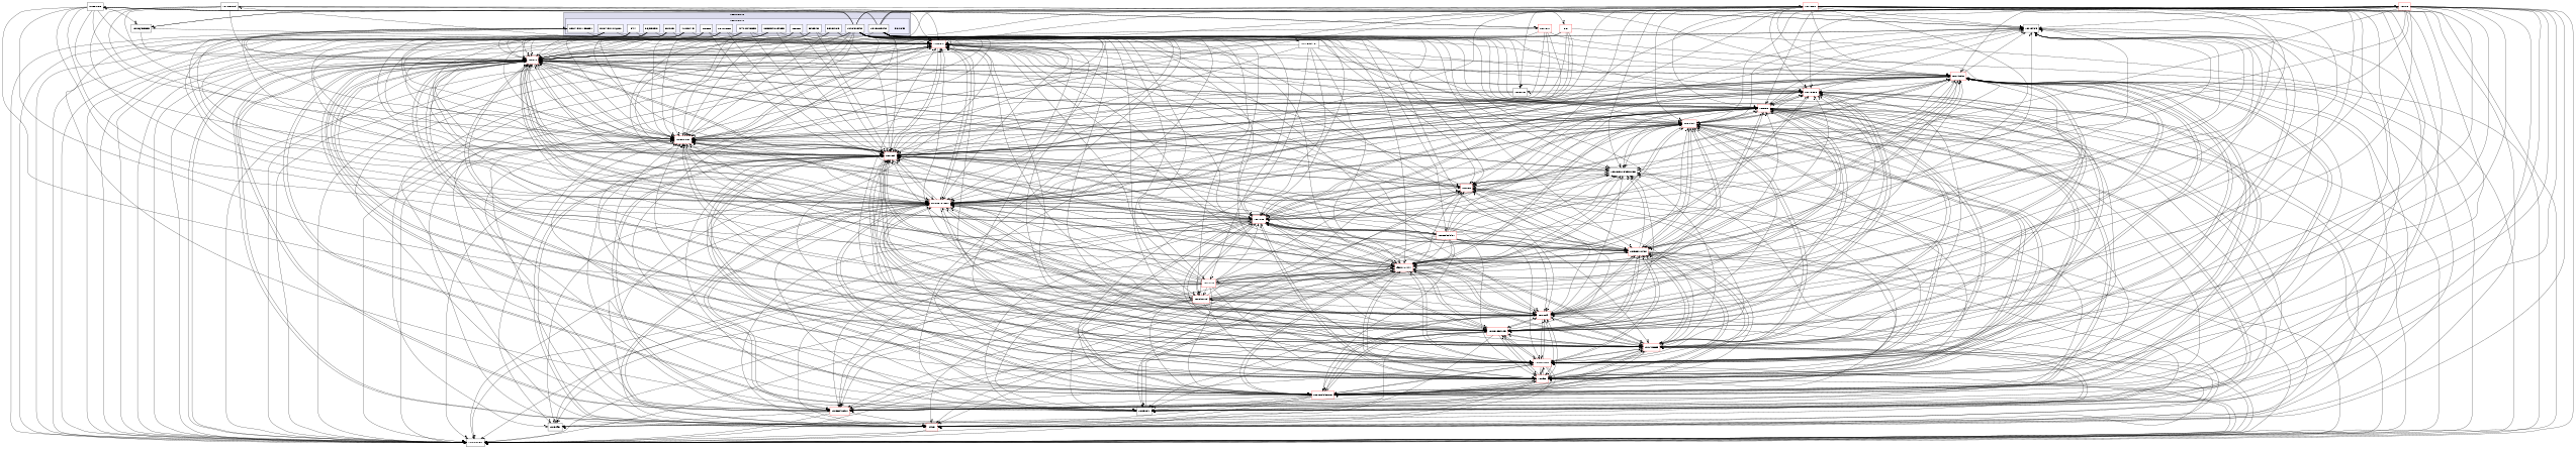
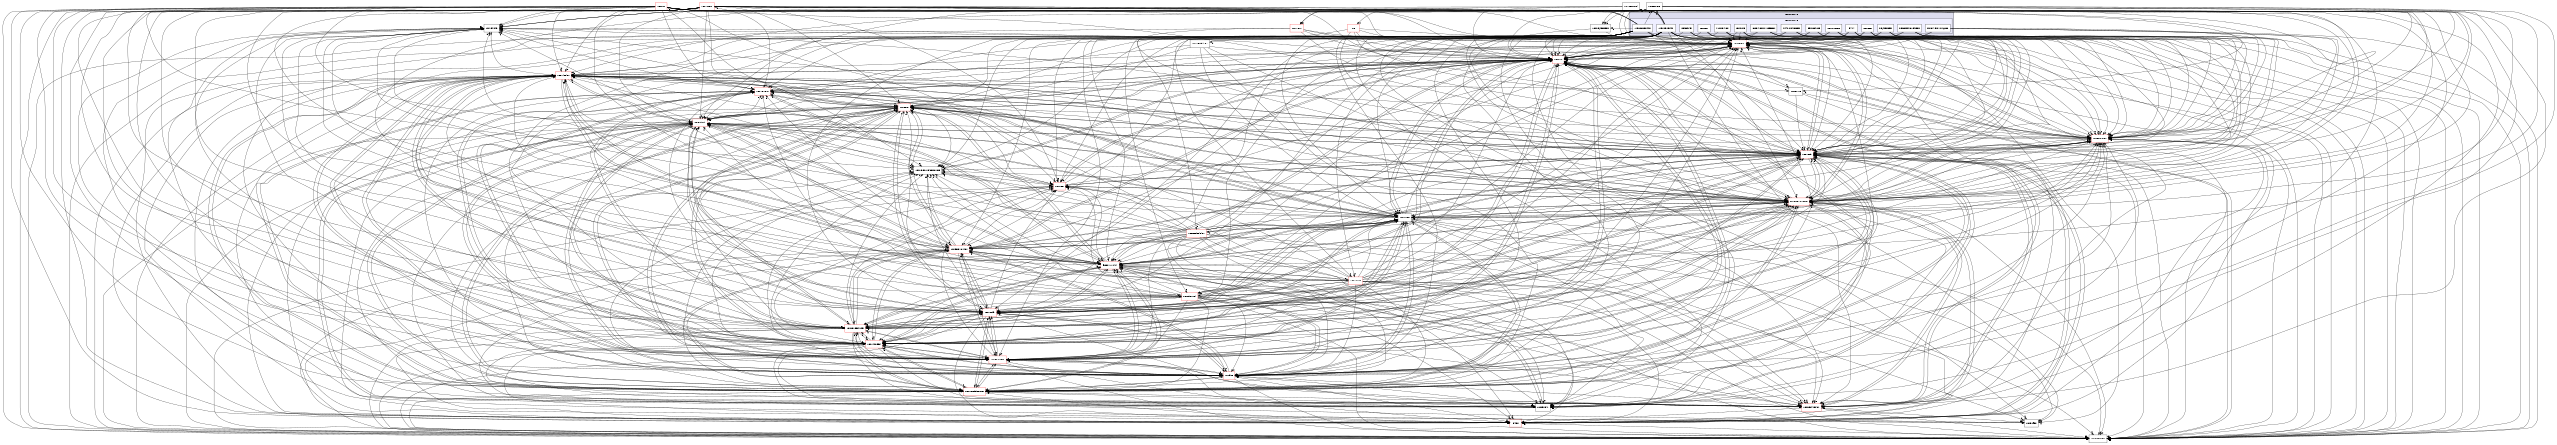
  digraph {
    compound=true
    node [fontname=Helvetica fontsize=10 shape=box color=red fillcolor=white style=filled]
    edge [headlabel=1 labeldistance=1.5 labelfontname=Helvetica labelfontsize=10]
-   n1 [label=examples shape=plaintext color="" fillcolor="" style=""]
    n2 [color=black label=ArduCopterLibs]
    n3 [color=black label=ArduPlaneLibs]
    n4 [color=black label=Blink]
    n5 [color=black label=Console]
    n6 [color=black label=I2CDriver_HMC5883L]
    n7 [color=black label=LCDTest]
    n8 [color=black label=RCInputTest]
    n9 [color=black label=RCJitterTest]
    n10 [color=black label=RCPassthroughTest]
    n11 [color=black label=Scheduler]
    n12 [color=black label=Semaphore]
    n13 [color=black label=SPIDriver_MPU6000]
    n14 [color=black label=Storage]
    n15 [color=black label=UARTDriver]
    n16 [color=black label=UtilityStringTest]
    n17 [label=AP_Vehicle color="" fillcolor="" style=""]
    n18 [label=AP_OpticalFlow]
-   n19 [label=AP_AHRS]
+   n19 [color=black label=AP_AHRS]
    n20 [label=RC_Channel]
    n21 [label=Filter]
    n22 [label=AP_Menu]
    n23 [label=GCS_MAVLink]
    n24 [label=AP_Notify]
    n25 [label=AP_HAL]
    n26 [label=AP_InertialNav color="" fillcolor="" style=""]
    n27 [label=AP_Param]
    n28 [label=AP_Motors]
    n29 [label=AP_InertialSensor]
    n30 [label=AP_GPS]
    n31 [label=AP_Buffer color="" fillcolor="" style=""]
    n32 [label=AC_PID]
    n33 [label=AP_RCJitterTest color="" fillcolor="" style=""]
    n34 [label=AP_Compass]
    n35 [label=AP_Curve color="" fillcolor="" style=""]
    n36 [label=StorageManager]
    n37 [label=AP_Camera color="" fillcolor="" style=""]
    n38 [label=AP_ADC]
    n39 [label=AP_Airspeed]
    n40 [label=AP_RangeFinder]
    n41 [label=AP_Math]
    n42 [label=AP_Baro]
    n43 [label=AP_Terrain color="" fillcolor="" style=""]
    n44 [label=AP_Progmem color="" fillcolor="" style=""]
    n45 [label=AP_BattMonitor]
    n46 [label=AP_Declination]
    n47 [label=AP_Mount]
    n48 [label=AP_ADC_AnalogSource color="" fillcolor="" style=""]
    n49 [label=AP_Common]
    n50 [label=DataFlash]
    n51 [label=AP_NavEKF]
    n52 [label=AP_Mission]
    n53 [label=APM_Control color="" fillcolor="" style=""]
    n54 [label=PID]
    subgraph cluster_1 {
      bgcolor="#ddddee"
      fontname=Helvetica
      fontsize=10
      label=AP_HAL_AVR
      pencolor=black
      subgraph cluster_2 {
        bgcolor="#eeeeff"
        fontname=Helvetica
        fontsize=10
        label=AP_HAL_AVR
        pencolor=black
-       n1
        n2
        n3
        n4
        n5
        n6
        n7
        n8
        n9
        n10
        n11
        n12
        n13
        n14
        n15
        n16
      }
    }
    n2 -> n17
    n2 -> n18
    n2 -> n19
    n2 -> n20
    n2 -> n21
    n2 -> n22
    n2 -> n23
    n2 -> n24
    n2 -> n25
    n2 -> n26
    n2 -> n27
    n2 -> n28
    n2 -> n29
    n2 -> n30
    n2 -> n31
    n2 -> n32 [headlabel=2]
    n2 -> n33
    n2 -> n34
    n2 -> n35
    n2 -> n36
    n2 -> n37
    n2 -> n38
    n2 -> n39
    n2 -> n40
    n2 -> n41
    n2 -> n42
    n2 -> n43
    n2 -> n44
    n2 -> n45
    n2 -> n46
    n2 -> n47
    n2 -> n48
    n2 -> n49
    n2 -> n50
    n2 -> n51 [headlabel=2]
    n2 -> n52
    n3 -> n17
    n3 -> n19
    n3 -> n20
    n3 -> n21
    n3 -> n22
    n3 -> n23
    n3 -> n24
    n3 -> n25
    n3 -> n27
    n3 -> n29
    n3 -> n30
    n3 -> n31
    n3 -> n33
    n3 -> n34
    n3 -> n36
    n3 -> n37
    n3 -> n38
    n3 -> n39
    n3 -> n40
    n3 -> n41
    n3 -> n42
    n3 -> n43
    n3 -> n44
    n3 -> n45
    n3 -> n46
    n3 -> n47
    n3 -> n48
    n3 -> n49
    n3 -> n50
    n3 -> n52
    n3 -> n53
    n3 -> n54
    n4 -> n25
    n4 -> n27
    n4 -> n36
    n4 -> n41
    n4 -> n44
    n4 -> n49
    n5 -> n25
    n5 -> n27
    n5 -> n36
    n5 -> n41
    n5 -> n44
    n5 -> n49
    n6 -> n25
    n6 -> n27
    n6 -> n36
    n6 -> n41
    n6 -> n44
    n6 -> n49
    n7 -> n25 [headlabel=2]
    n7 -> n27
    n7 -> n41
    n7 -> n44
    n7 -> n49
    n8 -> n25
    n8 -> n27
    n8 -> n36
    n8 -> n41
    n8 -> n44
    n8 -> n49
    n9 -> n25
    n9 -> n27
    n9 -> n36
    n9 -> n41
    n9 -> n44
    n9 -> n49
    n10 -> n25
    n10 -> n27
    n10 -> n36
    n10 -> n41
    n10 -> n44
    n10 -> n49
    n11 -> n25
    n11 -> n27
    n11 -> n41
    n11 -> n44
    n11 -> n49
    n12 -> n25
    n12 -> n27
    n12 -> n41
    n12 -> n44
    n12 -> n49
    n13 -> n25
    n13 -> n27
    n13 -> n36
    n13 -> n41
    n13 -> n44
    n13 -> n49
    n14 -> n25
    n14 -> n27
    n14 -> n36
    n14 -> n41
    n14 -> n44
    n14 -> n49
    n15 -> n25
    n15 -> n27
    n15 -> n36
    n15 -> n41
    n15 -> n44
    n15 -> n49
    n16 -> n25
    n16 -> n27
    n16 -> n36
    n16 -> n41
    n16 -> n44
    n16 -> n49
    n17 -> n27
    n18 -> n17
    n18 -> n19
    n18 -> n21
    n18 -> n23
    n18 -> n24
    n18 -> n25 [headlabel=4]
    n18 -> n27
    n18 -> n29
    n18 -> n30
    n18 -> n34
    n18 -> n36
    n18 -> n38
    n18 -> n39
    n18 -> n41 [headlabel=2]
    n18 -> n42
    n18 -> n43
    n18 -> n44 [headlabel=2]
    n18 -> n45
    n18 -> n46
    n18 -> n48
    n18 -> n49
    n18 -> n50
    n18 -> n52
    n19 -> n17 [headlabel=2]
    n19 -> n18
    n19 -> n20
    n19 -> n21
    n19 -> n23
    n19 -> n24
    n19 -> n25 [headlabel=5]
    n19 -> n27 [headlabel=2]
    n19 -> n29 [headlabel=2]
    n19 -> n30 [headlabel=2]
    n19 -> n31
    n19 -> n34 [headlabel=2]
    n19 -> n36
    n19 -> n38
    n19 -> n39 [headlabel=2]
    n19 -> n40
    n19 -> n41 [headlabel=2]
    n19 -> n42 [headlabel=2]
    n19 -> n43
    n19 -> n44
    n19 -> n45
    n19 -> n46
    n19 -> n48
    n19 -> n49
    n19 -> n50
    n19 -> n51 [headlabel=2]
    n19 -> n52
    n20 -> n17
    n20 -> n19
    n20 -> n21
    n20 -> n23
    n20 -> n24
    n20 -> n25 [headlabel=4]
    n20 -> n27 [headlabel=2]
    n20 -> n29
    n20 -> n30
    n20 -> n34
    n20 -> n36
    n20 -> n38
    n20 -> n39
    n20 -> n40
    n20 -> n41 [headlabel=3]
    n20 -> n42
    n20 -> n43
    n20 -> n44
    n20 -> n46
    n20 -> n48
    n20 -> n49 [headlabel=2]
    n20 -> n50
    n20 -> n51
    n20 -> n52
    n21 -> n25 [headlabel=5]
    n21 -> n27 [headlabel=4]
    n21 -> n36 [headlabel=4]
    n21 -> n41 [headlabel=7]
    n21 -> n44 [headlabel=4]
    n21 -> n49 [headlabel=4]
    n22 -> n25 [headlabel=3]
    n22 -> n27
    n22 -> n36
    n22 -> n41
    n22 -> n44 [headlabel=2]
    n22 -> n49 [headlabel=2]
    n23 -> n17
    n23 -> n19 [headlabel=2]
    n23 -> n21
    n23 -> n24
    n23 -> n25 [headlabel=8]
    n23 -> n27 [headlabel=2]
    n23 -> n29
    n23 -> n30 [headlabel=2]
    n23 -> n34
    n23 -> n36
    n23 -> n38
    n23 -> n39
    n23 -> n40
    n23 -> n41 [headlabel=2]
    n23 -> n42
    n23 -> n43
    n23 -> n44
    n23 -> n45 [headlabel=2]
    n23 -> n46
    n23 -> n47
    n23 -> n48
    n23 -> n49 [headlabel=5]
    n23 -> n50 [headlabel=4]
    n23 -> n51
    n23 -> n52 [headlabel=2]
    n24 -> n17
    n24 -> n19
    n24 -> n21
    n24 -> n23 [headlabel=4]
    n24 -> n25 [headlabel=16]
    n24 -> n27 [headlabel=3]
    n24 -> n29
    n24 -> n30 [headlabel=2]
    n24 -> n34
    n24 -> n36 [headlabel=2]
    n24 -> n38
    n24 -> n39
    n24 -> n40 [headlabel=2]
    n24 -> n41 [headlabel=4]
    n24 -> n42
    n24 -> n43
    n24 -> n44 [headlabel=2]
    n24 -> n45
    n24 -> n46
    n24 -> n48
    n24 -> n49 [headlabel=6]
    n24 -> n50
    n24 -> n51
    n24 -> n52
    n25 -> n17 [headlabel=5]
    n25 -> n19 [headlabel=5]
    n25 -> n21 [headlabel=5]
    n25 -> n23 [headlabel=5]
    n25 -> n24 [headlabel=5]
    n25 -> n27 [headlabel=6]
    n25 -> n29 [headlabel=5]
    n25 -> n30 [headlabel=5]
    n25 -> n34 [headlabel=5]
    n25 -> n36 [headlabel=6]
    n25 -> n38 [headlabel=5]
    n25 -> n39 [headlabel=5]
    n25 -> n40 [headlabel=5]
    n25 -> n41 [headlabel=7]
    n25 -> n42 [headlabel=5]
    n25 -> n43 [headlabel=5]
    n25 -> n44 [headlabel=10]
    n25 -> n45 [headlabel=5]
    n25 -> n46 [headlabel=5]
    n25 -> n48 [headlabel=5]
    n25 -> n49 [headlabel=7]
    n25 -> n50 [headlabel=5]
    n25 -> n51 [headlabel=5]
    n25 -> n52 [headlabel=5]
    n26 -> n19
    n26 -> n25
    n26 -> n29
    n26 -> n31
    n26 -> n42
    n26 -> n51 [headlabel=2]
    n27 -> n25 [headlabel=2]
    n27 -> n36
    n27 -> n41
    n27 -> n44
    n27 -> n49
    n28 -> n17 [headlabel=2]
    n28 -> n19 [headlabel=2]
    n28 -> n20 [headlabel=13]
    n28 -> n21 [headlabel=3]
    n28 -> n23 [headlabel=2]
    n28 -> n24 [headlabel=3]
    n28 -> n25 [headlabel=8]
    n28 -> n27 [headlabel=2]
    n28 -> n29 [headlabel=2]
    n28 -> n30 [headlabel=2]
    n28 -> n34 [headlabel=2]
    n28 -> n35 [headlabel=2]
    n28 -> n36 [headlabel=2]
    n28 -> n38 [headlabel=2]
    n28 -> n39 [headlabel=2]
    n28 -> n40 [headlabel=2]
    n28 -> n41 [headlabel=16]
    n28 -> n42 [headlabel=2]
    n28 -> n43 [headlabel=2]
    n28 -> n44 [headlabel=3]
    n28 -> n45 [headlabel=2]
    n28 -> n46 [headlabel=2]
    n28 -> n48 [headlabel=2]
    n28 -> n49 [headlabel=13]
    n28 -> n50 [headlabel=2]
    n28 -> n51 [headlabel=2]
    n28 -> n52 [headlabel=2]
    n29 -> n17 [headlabel=3]
    n29 -> n19 [headlabel=2]
    n29 -> n21 [headlabel=14]
    n29 -> n23 [headlabel=5]
    n29 -> n24 [headlabel=3]
    n29 -> n25 [headlabel=29]
    n29 -> n27 [headlabel=2]
    n29 -> n30 [headlabel=2]
    n29 -> n34 [headlabel=2]
    n29 -> n36 [headlabel=2]
    n29 -> n38 [headlabel=3]
    n29 -> n39 [headlabel=2]
    n29 -> n40 [headlabel=2]
    n29 -> n41 [headlabel=11]
    n29 -> n42 [headlabel=2]
    n29 -> n43 [headlabel=2]
    n29 -> n44 [headlabel=11]
    n29 -> n45 [headlabel=2]
    n29 -> n46 [headlabel=2]
    n29 -> n48 [headlabel=2]
    n29 -> n49 [headlabel=3]
    n29 -> n50 [headlabel=3]
    n29 -> n51 [headlabel=2]
    n29 -> n52 [headlabel=2]
    n30 -> n17 [headlabel=3]
    n30 -> n19 [headlabel=2]
    n30 -> n21 [headlabel=2]
    n30 -> n23 [headlabel=4]
    n30 -> n24 [headlabel=4]
    n30 -> n25 [headlabel=8]
    n30 -> n27 [headlabel=3]
    n30 -> n29 [headlabel=2]
    n30 -> n34 [headlabel=2]
    n30 -> n36 [headlabel=2]
    n30 -> n38 [headlabel=2]
    n30 -> n39 [headlabel=2]
    n30 -> n40 [headlabel=2]
    n30 -> n41 [headlabel=4]
    n30 -> n42 [headlabel=2]
    n30 -> n43 [headlabel=2]
    n30 -> n44 [headlabel=4]
    n30 -> n45 [headlabel=2]
    n30 -> n46 [headlabel=2]
    n30 -> n48 [headlabel=2]
    n30 -> n49 [headlabel=6]
    n30 -> n50 [headlabel=4]
    n30 -> n51 [headlabel=2]
    n30 -> n52 [headlabel=2]
    n32 -> n17
    n32 -> n19
    n32 -> n21
-   n26 -> n23
+   n32 -> n23
    n32 -> n24
    n32 -> n25
    n32 -> n27 [headlabel=5]
    n32 -> n29
    n32 -> n30
    n32 -> n34
    n32 -> n36
    n32 -> n38
    n32 -> n39
    n32 -> n40
    n32 -> n41 [headlabel=5]
    n32 -> n42
    n32 -> n43
    n32 -> n44
    n32 -> n46
    n32 -> n48
    n32 -> n49 [headlabel=5]
    n32 -> n50
    n32 -> n51
    n32 -> n52
    n33 -> n25
    n33 -> n27
    n34 -> n17 [headlabel=2]
    n34 -> n19
    n34 -> n21
    n34 -> n23
    n34 -> n24
    n34 -> n25 [headlabel=10]
    n34 -> n27 [headlabel=2]
    n34 -> n29
    n34 -> n30
    n34 -> n36
    n34 -> n38
    n34 -> n39
    n34 -> n40
    n34 -> n41 [headlabel=6]
    n34 -> n42
    n34 -> n43
    n34 -> n44 [headlabel=2]
    n34 -> n45
    n34 -> n46 [headlabel=2]
    n34 -> n48
    n34 -> n49 [headlabel=4]
    n34 -> n50
    n34 -> n51
    n34 -> n52
    n35 -> n25
    n35 -> n41
    n35 -> n44
    n35 -> n49
    n36 -> n17
    n36 -> n19
    n36 -> n21
    n36 -> n23
    n36 -> n24
    n36 -> n25 [headlabel=3]
    n36 -> n27
    n36 -> n29
    n36 -> n30
    n36 -> n34
    n36 -> n38
    n36 -> n39
    n36 -> n40
    n36 -> n41
    n36 -> n42
    n36 -> n43
    n36 -> n44
    n36 -> n46
    n36 -> n48
    n36 -> n49
    n36 -> n50
    n36 -> n51
    n36 -> n52
    n37 -> n19
    n37 -> n20
    n37 -> n23 [headlabel=2]
    n37 -> n25
    n37 -> n27
    n37 -> n30
    n37 -> n33 [headlabel=2]
    n37 -> n41
    n37 -> n49
    n37 -> n52
    n38 -> n25 [headlabel=6]
    n38 -> n27
    n38 -> n36
    n38 -> n41
    n38 -> n44 [headlabel=2]
    n38 -> n49 [headlabel=3]
    n39 -> n17 [headlabel=2]
    n39 -> n19
    n39 -> n21
    n39 -> n23 [headlabel=2]
    n39 -> n24
    n39 -> n25 [headlabel=12]
    n39 -> n27 [headlabel=2]
    n39 -> n29
    n39 -> n30
    n39 -> n31
    n39 -> n34
    n39 -> n36
    n39 -> n38 [headlabel=3]
    n39 -> n40
    n39 -> n41 [headlabel=5]
    n39 -> n42
    n39 -> n43
    n39 -> n44
    n39 -> n45
    n39 -> n46
    n39 -> n48 [headlabel=3]
    n39 -> n49 [headlabel=8]
    n39 -> n50
    n39 -> n51
    n39 -> n52
    n40 -> n17
    n40 -> n19
    n40 -> n21
    n40 -> n23
    n40 -> n24
    n40 -> n25 [headlabel=9]
    n40 -> n27 [headlabel=2]
    n40 -> n29
    n40 -> n30
    n40 -> n34
    n40 -> n36
    n40 -> n38
    n40 -> n39
    n40 -> n41 [headlabel=3]
    n40 -> n42
    n40 -> n43
    n40 -> n44
    n40 -> n45
    n40 -> n46
    n40 -> n48
    n40 -> n49 [headlabel=5]
    n40 -> n50
    n40 -> n51
    n40 -> n52
    n41 -> n17 [headlabel=3]
    n41 -> n19 [headlabel=3]
    n41 -> n21 [headlabel=3]
    n41 -> n23 [headlabel=3]
    n41 -> n24 [headlabel=3]
    n41 -> n25 [headlabel=5]
    n41 -> n27 [headlabel=5]
    n41 -> n29 [headlabel=3]
    n41 -> n30 [headlabel=3]
    n41 -> n34 [headlabel=3]
    n41 -> n36 [headlabel=4]
    n41 -> n38 [headlabel=3]
    n41 -> n39 [headlabel=3]
    n41 -> n40 [headlabel=3]
    n41 -> n42 [headlabel=3]
    n41 -> n43 [headlabel=3]
    n41 -> n44 [headlabel=5]
    n41 -> n45 [headlabel=3]
    n41 -> n46 [headlabel=3]
    n41 -> n48 [headlabel=3]
    n41 -> n49 [headlabel=5]
    n41 -> n50 [headlabel=3]
    n41 -> n51 [headlabel=3]
    n41 -> n52 [headlabel=3]
    n42 -> n17
    n42 -> n19
    n42 -> n21 [headlabel=3]
    n42 -> n23
    n42 -> n24
    n42 -> n25 [headlabel=8]
    n42 -> n27 [headlabel=2]
    n42 -> n29
    n42 -> n30
    n42 -> n31
    n42 -> n34
    n42 -> n36
    n42 -> n38
    n42 -> n39
    n42 -> n40
    n42 -> n41 [headlabel=2]
    n42 -> n43
    n42 -> n44
    n42 -> n45
    n42 -> n46
    n42 -> n48
    n42 -> n49 [headlabel=3]
    n42 -> n50
    n42 -> n51
    n42 -> n52
    n43 -> n23 [headlabel=10]
    n43 -> n25 [headlabel=6]
-   n43 -> n6 [headlabel=5]
+   n43 -> n41 [headlabel=5]
    n43 -> n49 [headlabel=6]
    n43 -> n50 [headlabel=2]
    n44 -> n25
    n45 -> n17
    n45 -> n19
    n45 -> n21
    n45 -> n23
    n45 -> n24
    n45 -> n25 [headlabel=6]
    n45 -> n27 [headlabel=5]
    n45 -> n29
    n45 -> n30
    n45 -> n34
    n45 -> n36
    n45 -> n38 [headlabel=2]
    n45 -> n39
    n45 -> n40
    n45 -> n41 [headlabel=7]
    n45 -> n42
    n45 -> n43
    n45 -> n44
    n45 -> n46
    n45 -> n48 [headlabel=2]
    n45 -> n49 [headlabel=9]
    n45 -> n50
    n45 -> n51
    n45 -> n52
    n46 -> n21
    n46 -> n25
    n46 -> n27
    n46 -> n31
    n46 -> n36
    n46 -> n41 [headlabel=2]
    n46 -> n44 [headlabel=2]
    n46 -> n49 [headlabel=2]
    n47 -> n17
    n47 -> n19 [headlabel=7]
    n47 -> n20 [headlabel=4]
    n47 -> n21
    n47 -> n23 [headlabel=5]
    n47 -> n24
    n47 -> n25 [headlabel=6]
    n47 -> n27 [headlabel=3]
    n47 -> n29
    n47 -> n30 [headlabel=5]
    n47 -> n31
    n47 -> n34
    n47 -> n36
    n47 -> n38
    n47 -> n39
    n47 -> n41 [headlabel=5]
    n47 -> n42
    n47 -> n43
    n47 -> n44 [headlabel=2]
    n47 -> n45
    n47 -> n46
    n47 -> n48
    n47 -> n49 [headlabel=6]
    n47 -> n50
    n47 -> n52
    n48 -> n25
    n48 -> n38
    n49 -> n25 [headlabel=3]
    n49 -> n27
    n49 -> n36
    n49 -> n41
    n49 -> n44
    n50 -> n17
    n50 -> n19 [headlabel=3]
    n50 -> n21
    n50 -> n23
    n50 -> n24
    n50 -> n25 [headlabel=11]
    n50 -> n27 [headlabel=3]
    n50 -> n29 [headlabel=2]
    n50 -> n30 [headlabel=2]
    n50 -> n34 [headlabel=2]
    n50 -> n36
    n50 -> n38
    n50 -> n39 [headlabel=2]
    n50 -> n41 [headlabel=2]
    n50 -> n42 [headlabel=3]
    n50 -> n43
    n50 -> n44
    n50 -> n45 [headlabel=3]
    n50 -> n46
    n50 -> n48
    n50 -> n49 [headlabel=2]
    n50 -> n51
    n50 -> n52
    n51 -> n17 [headlabel=2]
    n51 -> n19 [headlabel=3]
    n51 -> n23
    n51 -> n25 [headlabel=2]
    n51 -> n27 [headlabel=4]
    n51 -> n29 [headlabel=2]
    n51 -> n34 [headlabel=2]
    n51 -> n39 [headlabel=2]
    n51 -> n40
    n51 -> n41 [headlabel=4]
    n51 -> n42 [headlabel=2]
    n52 -> n17
    n52 -> n19 [headlabel=2]
    n52 -> n21
    n52 -> n23 [headlabel=2]
    n52 -> n24
    n52 -> n25 [headlabel=2]
    n52 -> n27 [headlabel=2]
    n52 -> n29
    n52 -> n30
    n52 -> n31
    n52 -> n34
    n52 -> n35
    n52 -> n36 [headlabel=2]
    n52 -> n38
    n52 -> n39
    n52 -> n40
    n52 -> n41 [headlabel=2]
    n52 -> n42
    n52 -> n43 [headlabel=2]
    n52 -> n44
    n52 -> n45
    n52 -> n46
    n52 -> n48
    n52 -> n49 [headlabel=2]
    n52 -> n50
    n52 -> n51
    n53 -> n17 [headlabel=4]
    n53 -> n19 [headlabel=4]
    n53 -> n25 [headlabel=6]
    n53 -> n27
    n53 -> n41 [headlabel=7]
    n53 -> n49 [headlabel=6]
    n53 -> n50 [headlabel=3]
    n54 -> n25 [headlabel=2]
    n54 -> n27 [headlabel=2]
    n54 -> n36
    n54 -> n41 [headlabel=2]
    n54 -> n44
    n54 -> n49 [headlabel=2]
  }
